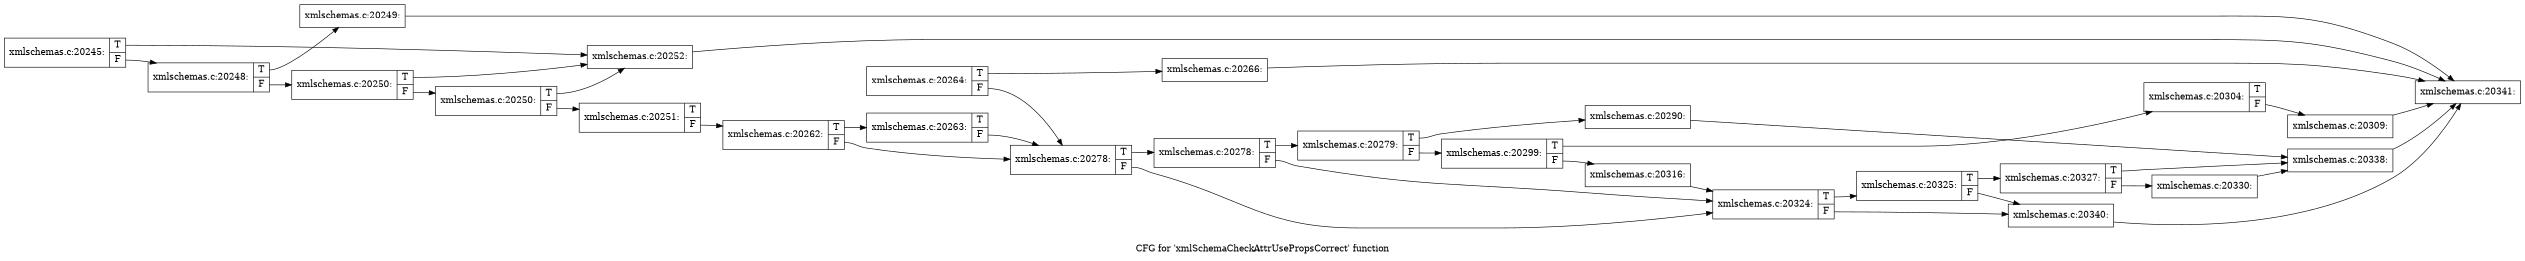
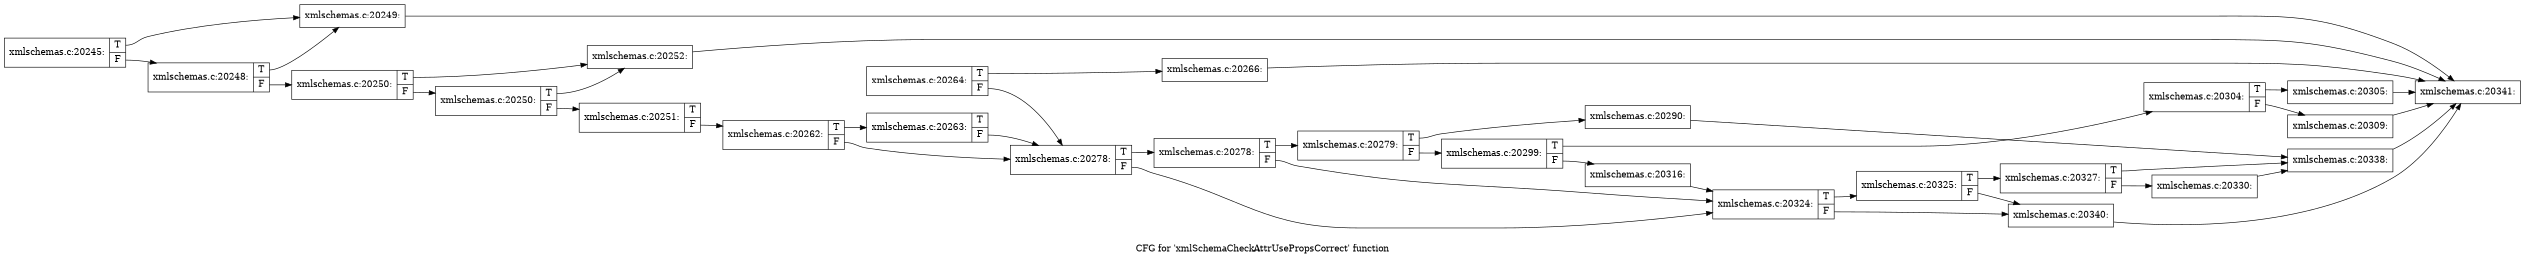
  digraph {
    label="CFG for 'xmlSchemaCheckAttrUsePropsCorrect' function"
    rankdir=LR
    node [shape=record]
    edge [tailport=s0]
    n1 [label="{xmlschemas.c:20245:|{<s0>T|<s1>F}}"]
    n2 [label="{xmlschemas.c:20249:}"]
    n3 [label="{xmlschemas.c:20248:|{<s0>T|<s1>F}}"]
    n4 [label="{xmlschemas.c:20341:}"]
    n5 [label="{xmlschemas.c:20250:|{<s0>T|<s1>F}}"]
    n6 [label="{xmlschemas.c:20252:}"]
    n7 [label="{xmlschemas.c:20250:|{<s0>T|<s1>F}}"]
    n8 [label="{xmlschemas.c:20251:|{<s0>T|<s1>F}}"]
    n9 [label="{xmlschemas.c:20262:|{<s0>T|<s1>F}}"]
    n10 [label="{xmlschemas.c:20263:|{<s0>T|<s1>F}}"]
    n11 [label="{xmlschemas.c:20278:|{<s0>T|<s1>F}}"]
    n12 [label="{xmlschemas.c:20278:|{<s0>T|<s1>F}}"]
    n13 [label="{xmlschemas.c:20324:|{<s0>T|<s1>F}}"]
    n14 [label="{xmlschemas.c:20264:|{<s0>T|<s1>F}}"]
    n15 [label="{xmlschemas.c:20266:}"]
    n16 [label="{xmlschemas.c:20279:|{<s0>T|<s1>F}}"]
    n17 [label="{xmlschemas.c:20325:|{<s0>T|<s1>F}}"]
    n18 [label="{xmlschemas.c:20340:}"]
    n19 [label="{xmlschemas.c:20290:}"]
    n20 [label="{xmlschemas.c:20299:|{<s0>T|<s1>F}}"]
    n21 [label="{xmlschemas.c:20327:|{<s0>T|<s1>F}}"]
    n22 [label="{xmlschemas.c:20338:}"]
    n23 [label="{xmlschemas.c:20304:|{<s0>T|<s1>F}}"]
    n24 [label="{xmlschemas.c:20316:}"]
+   n25 [label="{xmlschemas.c:20305:}"]
    n26 [label="{xmlschemas.c:20309:}"]
    n27 [label="{xmlschemas.c:20330:}"]
-   n1 -> n6
+   n1 -> n2
    n1 -> n3 [tailport=s1]
    n2 -> n4
    n3 -> n2
    n3 -> n5 [tailport=s1]
    n5 -> n6
    n5 -> n7 [tailport=s1]
    n6 -> n4
    n7 -> n6
    n7 -> n8 [tailport=s1]
    n8 -> n9 [tailport=s1]
    n9 -> n10
    n9 -> n11 [tailport=s1]
    n10 -> n11 [tailport=s1]
    n11 -> n12
    n11 -> n13 [tailport=s1]
    n12 -> n13 [tailport=s1]
    n12 -> n16
    n13 -> n17
    n13 -> n18 [tailport=s1]
    n14 -> n11 [tailport=s1]
    n14 -> n15
    n15 -> n4
    n16 -> n19
    n16 -> n20 [tailport=s1]
    n17 -> n18 [tailport=s1]
    n17 -> n21
    n18 -> n4
    n19 -> n22
    n20 -> n23
    n20 -> n24 [tailport=s1]
    n21 -> n22
    n21 -> n27 [tailport=s1]
    n22 -> n4
+   n23 -> n25
    n23 -> n26 [tailport=s1]
    n24 -> n13
+   n25 -> n4
    n26 -> n4
    n27 -> n22
  }
